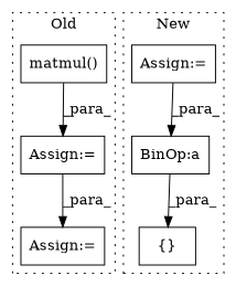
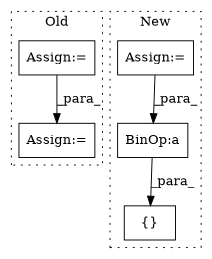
  digraph {
    node [a=68 l=3 shape=box]
-   n1 [a=75 l="10,1" label="matmul()" s="5524,5546"]
    n2 [label="Assign:=" s=5610]
    n3 [label="Assign:=" s=5521]
    n4 [a=59 l="1,0" label="{}" s="5307,5330"]
    n5 [a=82 label="BinOp:a" s=5176]
    n6 [label="Assign:=" s=5058]
    subgraph cluster_1 {
      label=Old
      style=dotted
-     n1
      n2
      n3
    }
    subgraph cluster_2 {
      label=New
      style=dotted
      n4
      n5
      n6
    }
-   n1 -> n3 [label=_para_]
    n3 -> n2 [label=_para_]
    n5 -> n4 [label=_para_]
    n6 -> n5 [label=_para_]
  }
